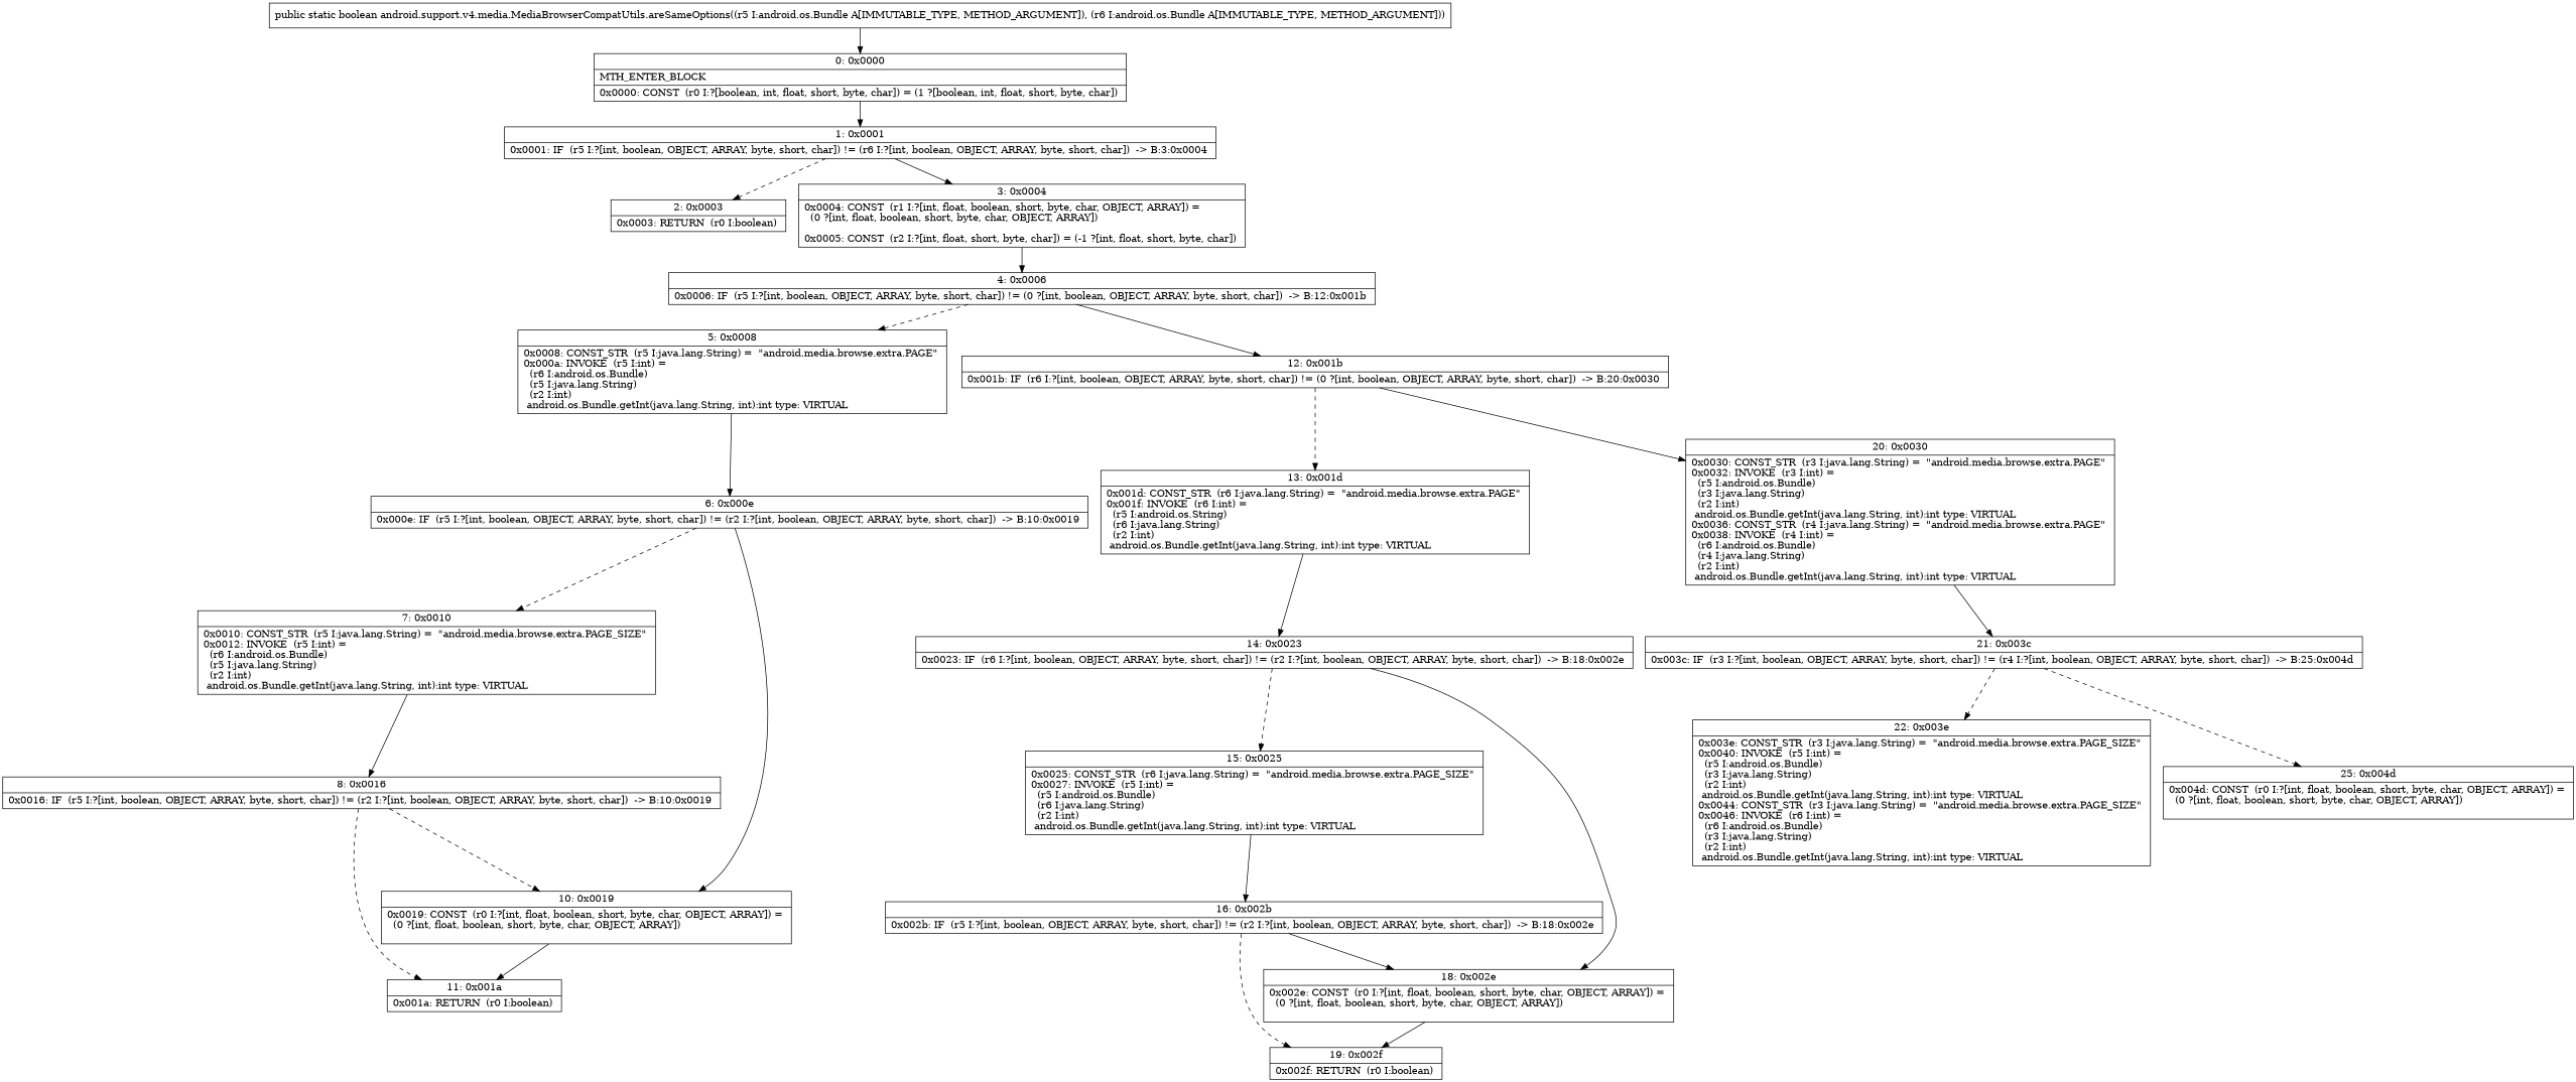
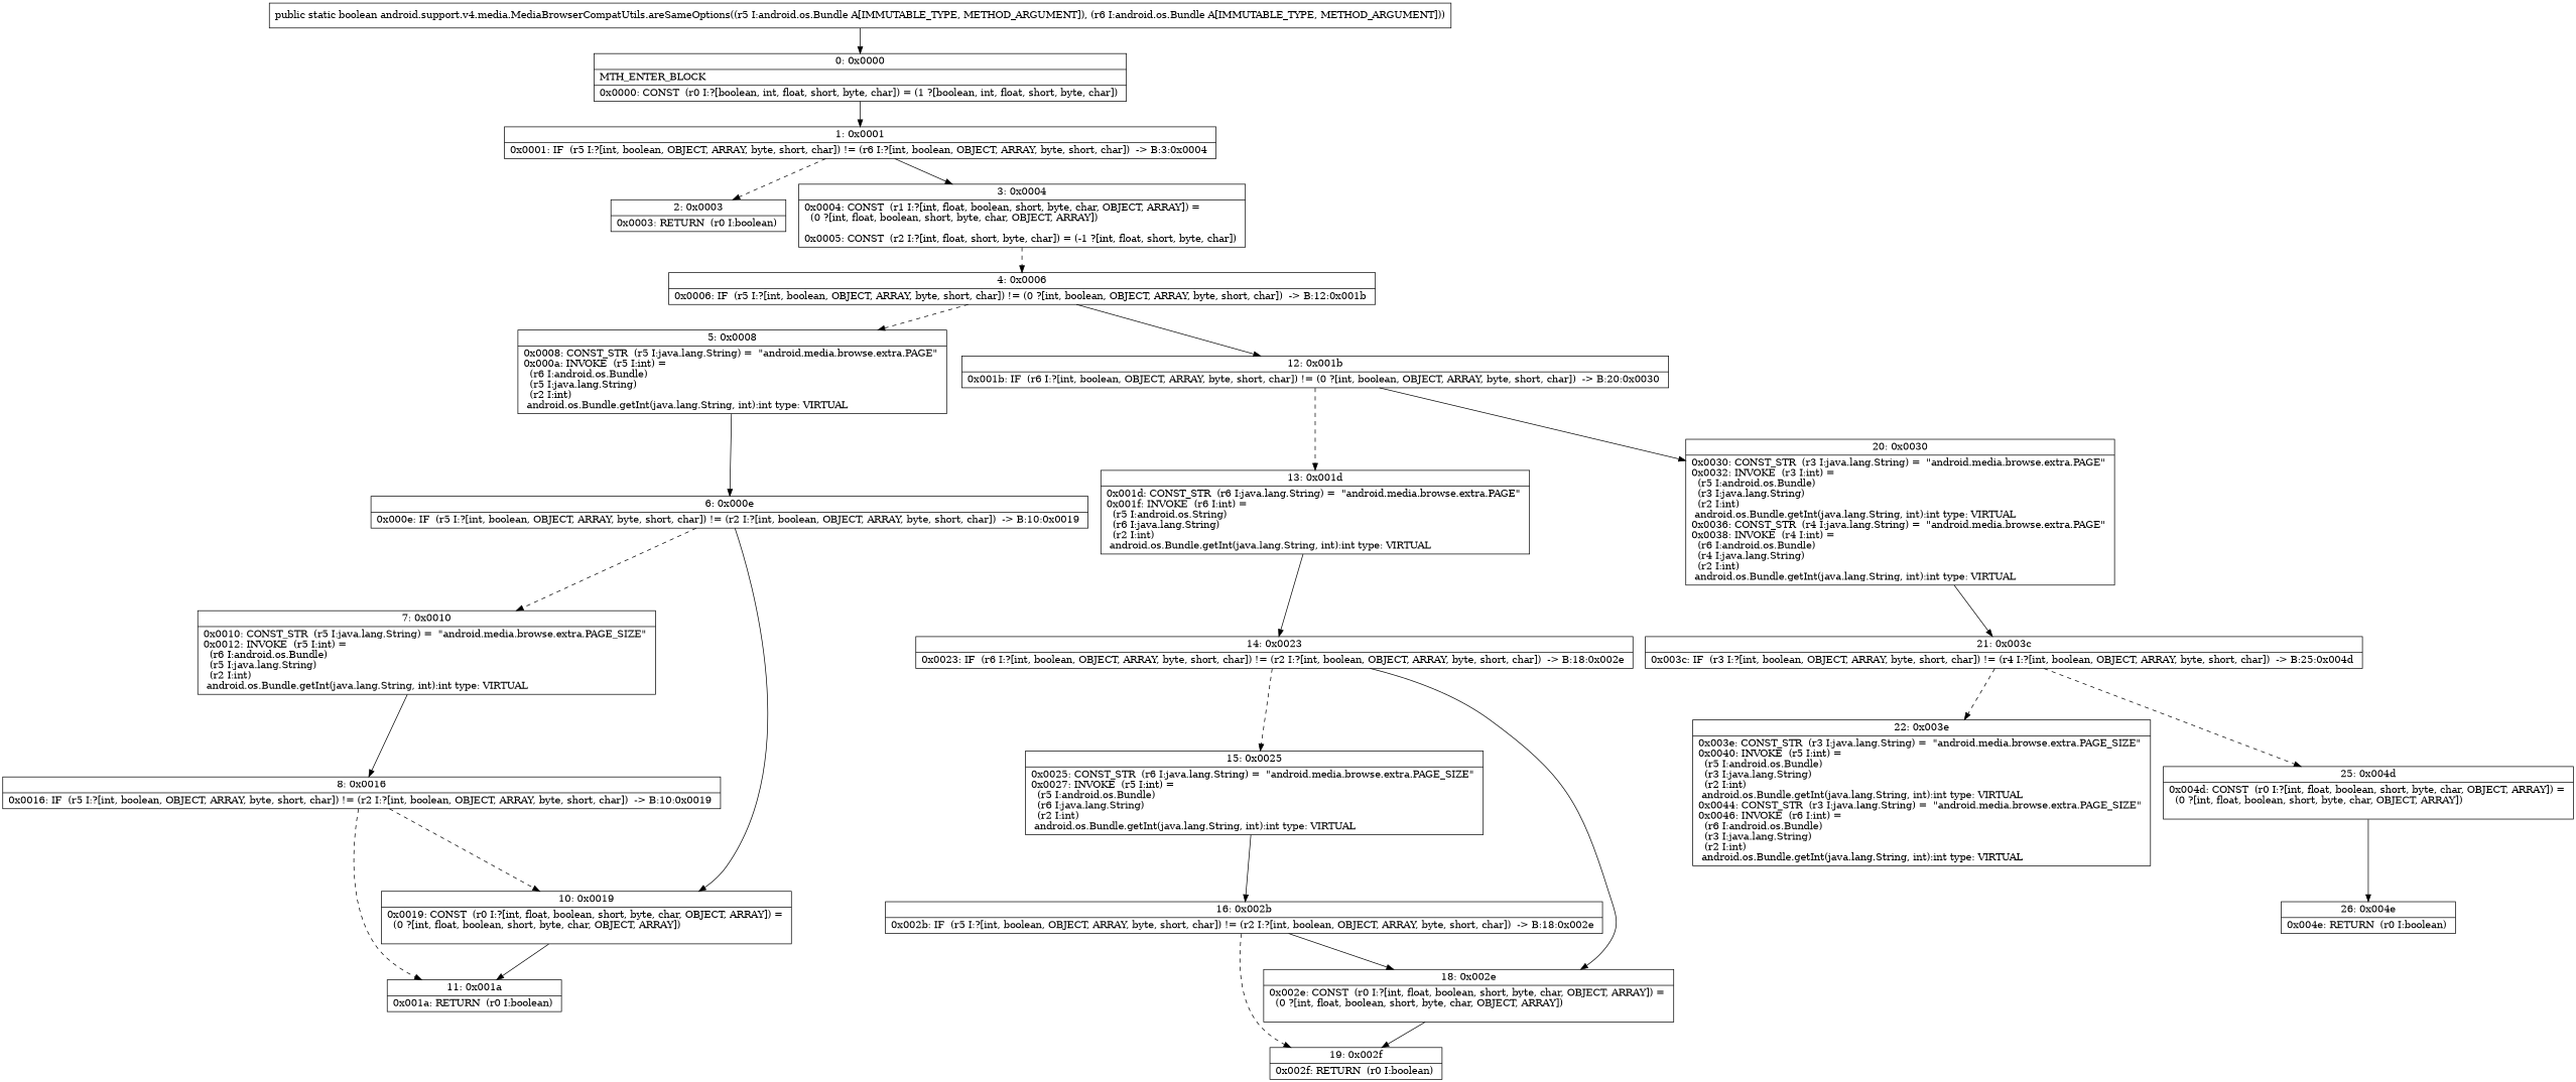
  digraph {
    node [shape=record]
    n1 [label="{0\:\ 0x0000|MTH_ENTER_BLOCK\l|0x0000: CONST  (r0 I:?[boolean, int, float, short, byte, char]) = (1 ?[boolean, int, float, short, byte, char]) \l}"]
    n2 [label="{1\:\ 0x0001|0x0001: IF  (r5 I:?[int, boolean, OBJECT, ARRAY, byte, short, char]) != (r6 I:?[int, boolean, OBJECT, ARRAY, byte, short, char])  \-\> B:3:0x0004 \l}"]
    n3 [label="{2\:\ 0x0003|0x0003: RETURN  (r0 I:boolean) \l}"]
    n4 [label="{3\:\ 0x0004|0x0004: CONST  (r1 I:?[int, float, boolean, short, byte, char, OBJECT, ARRAY]) = \l  (0 ?[int, float, boolean, short, byte, char, OBJECT, ARRAY])\l \l0x0005: CONST  (r2 I:?[int, float, short, byte, char]) = (\-1 ?[int, float, short, byte, char]) \l}"]
    n5 [label="{4\:\ 0x0006|0x0006: IF  (r5 I:?[int, boolean, OBJECT, ARRAY, byte, short, char]) != (0 ?[int, boolean, OBJECT, ARRAY, byte, short, char])  \-\> B:12:0x001b \l}"]
    n6 [label="{5\:\ 0x0008|0x0008: CONST_STR  (r5 I:java.lang.String) =  \"android.media.browse.extra.PAGE\" \l0x000a: INVOKE  (r5 I:int) = \l  (r6 I:android.os.Bundle)\l  (r5 I:java.lang.String)\l  (r2 I:int)\l android.os.Bundle.getInt(java.lang.String, int):int type: VIRTUAL \l}"]
    n7 [label="{12\:\ 0x001b|0x001b: IF  (r6 I:?[int, boolean, OBJECT, ARRAY, byte, short, char]) != (0 ?[int, boolean, OBJECT, ARRAY, byte, short, char])  \-\> B:20:0x0030 \l}"]
    n8 [label="{6\:\ 0x000e|0x000e: IF  (r5 I:?[int, boolean, OBJECT, ARRAY, byte, short, char]) != (r2 I:?[int, boolean, OBJECT, ARRAY, byte, short, char])  \-\> B:10:0x0019 \l}"]
    n9 [label="{13\:\ 0x001d|0x001d: CONST_STR  (r6 I:java.lang.String) =  \"android.media.browse.extra.PAGE\" \l0x001f: INVOKE  (r6 I:int) = \l  (r5 I:android.os.String)\l  (r6 I:java.lang.String)\l  (r2 I:int)\l android.os.Bundle.getInt(java.lang.String, int):int type: VIRTUAL \l}"]
    n10 [label="{20\:\ 0x0030|0x0030: CONST_STR  (r3 I:java.lang.String) =  \"android.media.browse.extra.PAGE\" \l0x0032: INVOKE  (r3 I:int) = \l  (r5 I:android.os.Bundle)\l  (r3 I:java.lang.String)\l  (r2 I:int)\l android.os.Bundle.getInt(java.lang.String, int):int type: VIRTUAL \l0x0036: CONST_STR  (r4 I:java.lang.String) =  \"android.media.browse.extra.PAGE\" \l0x0038: INVOKE  (r4 I:int) = \l  (r6 I:android.os.Bundle)\l  (r4 I:java.lang.String)\l  (r2 I:int)\l android.os.Bundle.getInt(java.lang.String, int):int type: VIRTUAL \l}"]
    n11 [label="{7\:\ 0x0010|0x0010: CONST_STR  (r5 I:java.lang.String) =  \"android.media.browse.extra.PAGE_SIZE\" \l0x0012: INVOKE  (r5 I:int) = \l  (r6 I:android.os.Bundle)\l  (r5 I:java.lang.String)\l  (r2 I:int)\l android.os.Bundle.getInt(java.lang.String, int):int type: VIRTUAL \l}"]
    n12 [label="{10\:\ 0x0019|0x0019: CONST  (r0 I:?[int, float, boolean, short, byte, char, OBJECT, ARRAY]) = \l  (0 ?[int, float, boolean, short, byte, char, OBJECT, ARRAY])\l \l}"]
    n13 [label="{8\:\ 0x0016|0x0016: IF  (r5 I:?[int, boolean, OBJECT, ARRAY, byte, short, char]) != (r2 I:?[int, boolean, OBJECT, ARRAY, byte, short, char])  \-\> B:10:0x0019 \l}"]
    n14 [label="{11\:\ 0x001a|0x001a: RETURN  (r0 I:boolean) \l}"]
    n15 [label="{14\:\ 0x0023|0x0023: IF  (r6 I:?[int, boolean, OBJECT, ARRAY, byte, short, char]) != (r2 I:?[int, boolean, OBJECT, ARRAY, byte, short, char])  \-\> B:18:0x002e \l}"]
    n16 [label="{21\:\ 0x003c|0x003c: IF  (r3 I:?[int, boolean, OBJECT, ARRAY, byte, short, char]) != (r4 I:?[int, boolean, OBJECT, ARRAY, byte, short, char])  \-\> B:25:0x004d \l}"]
    n17 [label="{15\:\ 0x0025|0x0025: CONST_STR  (r6 I:java.lang.String) =  \"android.media.browse.extra.PAGE_SIZE\" \l0x0027: INVOKE  (r5 I:int) = \l  (r5 I:android.os.Bundle)\l  (r6 I:java.lang.String)\l  (r2 I:int)\l android.os.Bundle.getInt(java.lang.String, int):int type: VIRTUAL \l}"]
    n18 [label="{18\:\ 0x002e|0x002e: CONST  (r0 I:?[int, float, boolean, short, byte, char, OBJECT, ARRAY]) = \l  (0 ?[int, float, boolean, short, byte, char, OBJECT, ARRAY])\l \l}"]
    n19 [label="{16\:\ 0x002b|0x002b: IF  (r5 I:?[int, boolean, OBJECT, ARRAY, byte, short, char]) != (r2 I:?[int, boolean, OBJECT, ARRAY, byte, short, char])  \-\> B:18:0x002e \l}"]
    n20 [label="{19\:\ 0x002f|0x002f: RETURN  (r0 I:boolean) \l}"]
    n21 [label="{22\:\ 0x003e|0x003e: CONST_STR  (r3 I:java.lang.String) =  \"android.media.browse.extra.PAGE_SIZE\" \l0x0040: INVOKE  (r5 I:int) = \l  (r5 I:android.os.Bundle)\l  (r3 I:java.lang.String)\l  (r2 I:int)\l android.os.Bundle.getInt(java.lang.String, int):int type: VIRTUAL \l0x0044: CONST_STR  (r3 I:java.lang.String) =  \"android.media.browse.extra.PAGE_SIZE\" \l0x0046: INVOKE  (r6 I:int) = \l  (r6 I:android.os.Bundle)\l  (r3 I:java.lang.String)\l  (r2 I:int)\l android.os.Bundle.getInt(java.lang.String, int):int type: VIRTUAL \l}"]
    n22 [label="{25\:\ 0x004d|0x004d: CONST  (r0 I:?[int, float, boolean, short, byte, char, OBJECT, ARRAY]) = \l  (0 ?[int, float, boolean, short, byte, char, OBJECT, ARRAY])\l \l}"]
+   n23 [label="{26\:\ 0x004e|0x004e: RETURN  (r0 I:boolean) \l}"]
    n24 [label="{public static boolean android.support.v4.media.MediaBrowserCompatUtils.areSameOptions((r5 I:android.os.Bundle A[IMMUTABLE_TYPE, METHOD_ARGUMENT]), (r6 I:android.os.Bundle A[IMMUTABLE_TYPE, METHOD_ARGUMENT])) }"]
    n1 -> n2
    n2 -> n3 [style=dashed]
    n2 -> n4
-   n4 -> n5
+   n4 -> n5 [style=dashed]
    n5 -> n6 [style=dashed]
    n5 -> n7
    n6 -> n8
    n7 -> n9 [style=dashed]
    n7 -> n10
    n8 -> n11 [style=dashed]
    n8 -> n12
    n9 -> n15
    n10 -> n16
    n11 -> n13
    n12 -> n14
    n13 -> n12 [style=dashed]
    n13 -> n14 [style=dashed]
    n15 -> n17 [style=dashed]
    n15 -> n18
    n16 -> n21 [style=dashed]
    n16 -> n22 [style=dashed]
    n17 -> n19
    n18 -> n20
    n19 -> n18
    n19 -> n20 [style=dashed]
+   n22 -> n23
    n24 -> n1
  }
